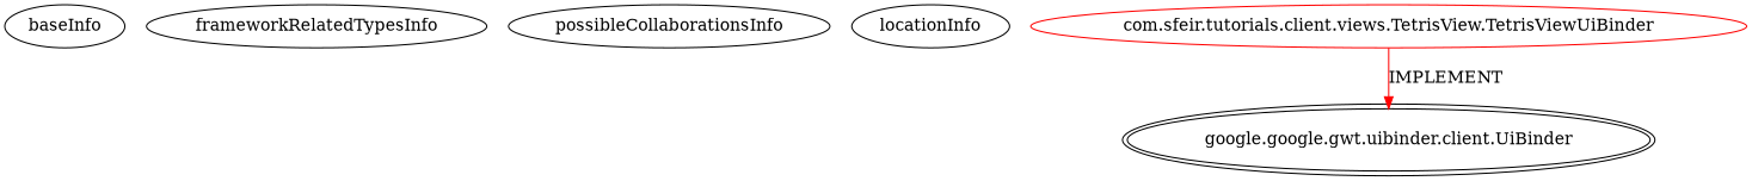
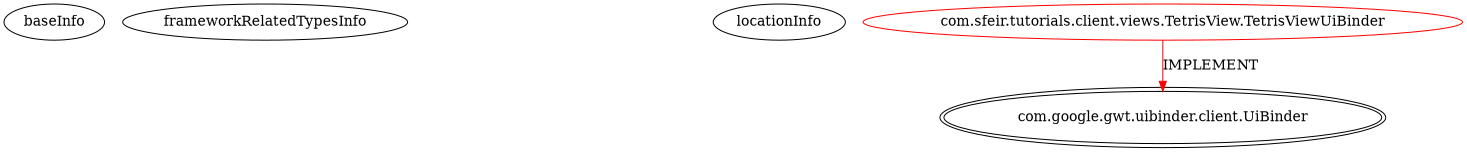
  digraph {
    baseInfo [category=extension_graph graphId=4244 isAnonymous=false possibleRelation=false]
    frameworkRelatedTypesInfo [0="com.google.gwt.uibinder.client.UiBinder"]
-   possibleCollaborationsInfo
    locationInfo [contextSignature=TetrisViewUiBinder filePath="/oussamazoghlami-TetrisGwt/TetrisGwt-master/Tetris/src/com/sfeir/tutorials/client/views/TetrisView.java" graphId=4244 projectName="oussamazoghlami-TetrisGwt"]
    n5 [color=red isFrameworkType=false label="com.sfeir.tutorials.client.views.TetrisView.TetrisViewUiBinder" vertexType=ROOT_CLIENT_CLASS_DECLARATION]
-   n6 [isFrameworkType=true label="google.google.gwt.uibinder.client.UiBinder" peripheries=2 vertexType=FRAMEWORK_INTERFACE_TYPE]
+   n6 [isFrameworkType=true label="com.google.gwt.uibinder.client.UiBinder" peripheries=2 vertexType=FRAMEWORK_INTERFACE_TYPE]
    n5 -> n6 [color=red label=IMPLEMENT]
  }
